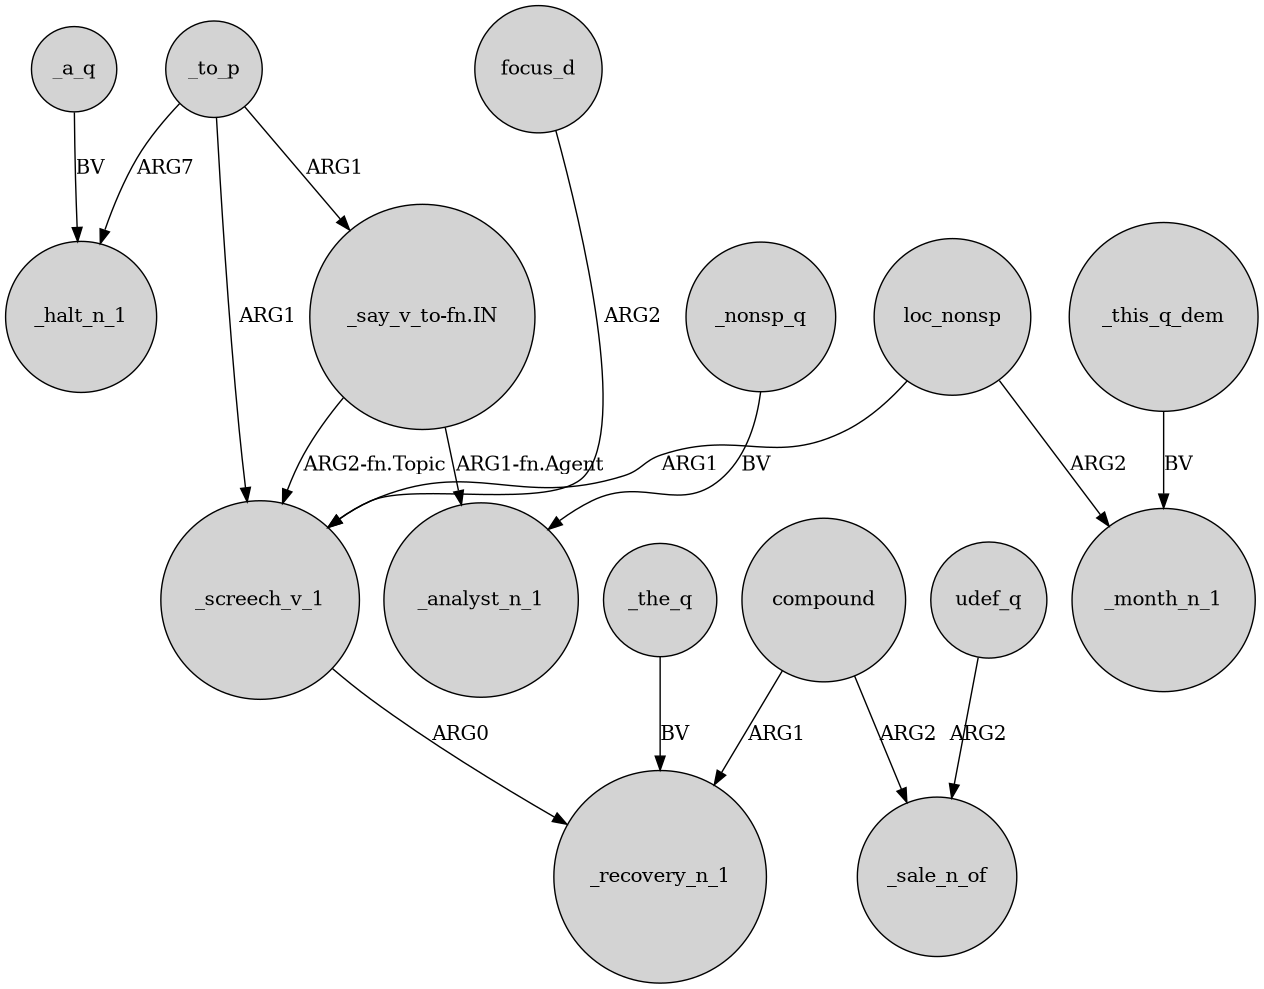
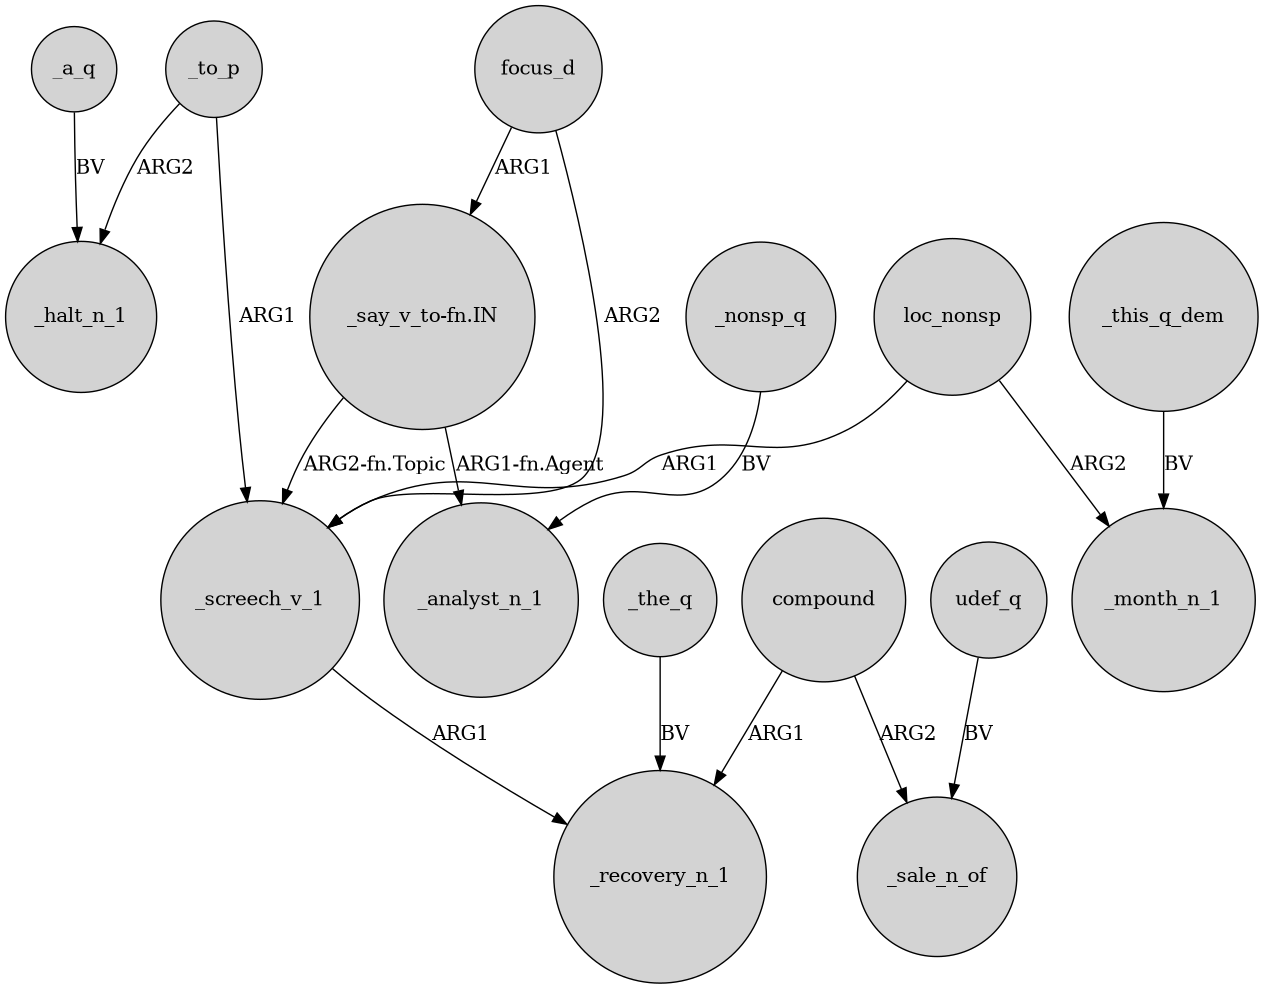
  digraph {
    node [shape=circle style=filled]
    _to_p
    _screech_v_1
    _halt_n_1
    _recovery_n_1
    compound
    _sale_n_of
    _a_q
    _the_q
    "_say_v_to-fn.IN"
    _analyst_n_1
    n11 [label=_nonsp_q]
    focus_d
    loc_nonsp
    _month_n_1
    _this_q_dem
    udef_q
    _to_p -> _screech_v_1 [label=ARG1]
-   _to_p -> _halt_n_1 [label=ARG7]
-   _screech_v_1 -> _recovery_n_1 [label=ARG0]
+   _to_p -> _halt_n_1 [label=ARG2]
+   _screech_v_1 -> _recovery_n_1 [label=ARG1]
    compound -> _recovery_n_1 [label=ARG1]
    compound -> _sale_n_of [label=ARG2]
    _a_q -> _halt_n_1 [label=BV]
    _the_q -> _recovery_n_1 [label=BV]
    "_say_v_to-fn.IN" -> _screech_v_1 [label="ARG2-fn.Topic"]
    "_say_v_to-fn.IN" -> _analyst_n_1 [label="ARG1-fn.Agent"]
    n11 -> _analyst_n_1 [label=BV]
    focus_d -> _screech_v_1 [label=ARG2]
-   _to_p -> "_say_v_to-fn.IN" [label=ARG1]
+   focus_d -> "_say_v_to-fn.IN" [label=ARG1]
    loc_nonsp -> _screech_v_1 [label=ARG1]
    loc_nonsp -> _month_n_1 [label=ARG2]
    _this_q_dem -> _month_n_1 [label=BV]
-   udef_q -> _sale_n_of [label=ARG2]
+   udef_q -> _sale_n_of [label=BV]
  }
